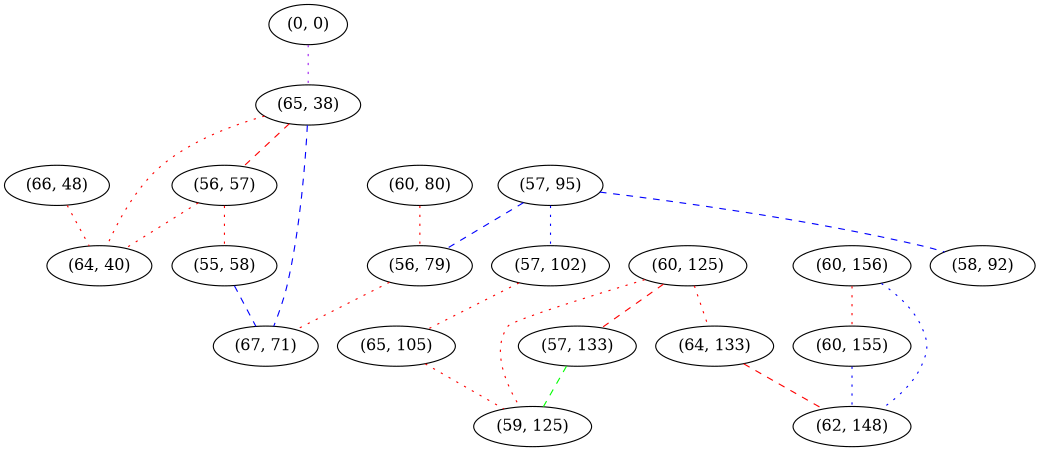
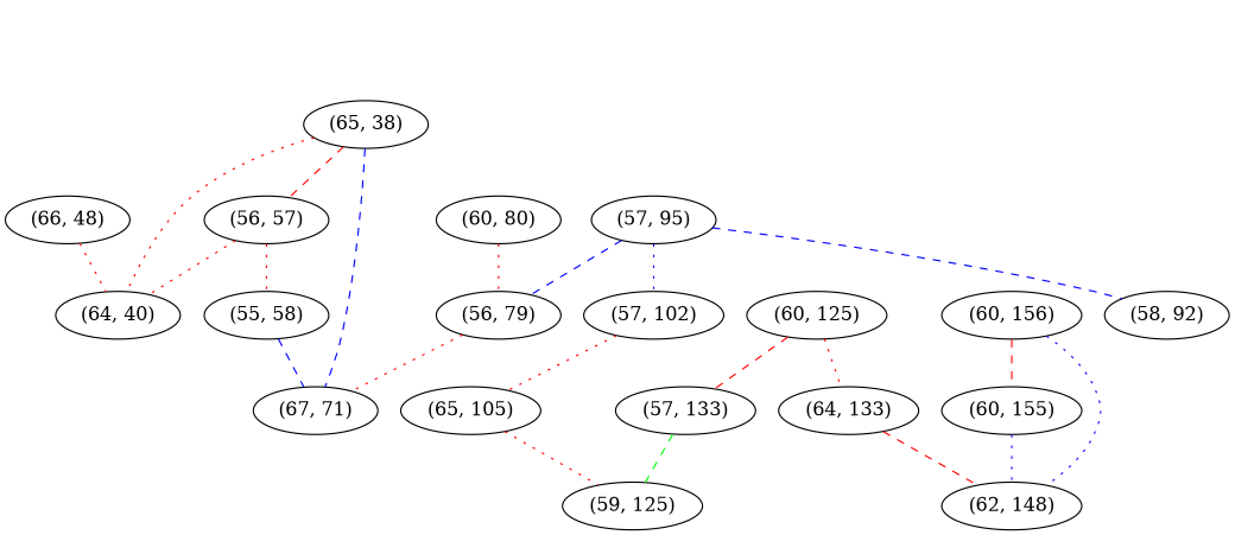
  graph {
    edge [color=red style=dotted weight=1]
    "(66, 48)"
    "(64, 40)"
    "(56, 57)"
    "(55, 58)"
-   "(0, 0)"
    "(65, 38)"
    "(67, 71)"
    "(57, 95)"
    "(57, 102)"
    "(58, 92)"
    "(56, 79)"
    "(65, 105)"
    "(60, 80)"
    "(60, 125)"
    "(57, 133)"
    "(64, 133)"
    "(59, 125)"
    "(62, 148)"
    n19 [label="(60, 155)"]
    "(60, 156)"
    "(66, 48)" -- "(64, 40)"
    "(56, 57)" -- "(64, 40)"
    "(56, 57)" -- "(55, 58)"
    "(55, 58)" -- "(67, 71)" [color=blue style=dashed weight=3]
-   "(0, 0)" -- "(65, 38)" [color=purple weight=4]
    "(65, 38)" -- "(64, 40)"
    "(65, 38)" -- "(56, 57)" [style=dashed]
    "(65, 38)" -- "(67, 71)" [color=blue style=dashed weight=3]
    "(57, 95)" -- "(57, 102)" [color=blue weight=3]
    "(57, 95)" -- "(58, 92)" [color=blue style=dashed weight=3]
    "(57, 95)" -- "(56, 79)" [color=blue style=dashed weight=3]
    "(57, 102)" -- "(65, 105)"
    "(56, 79)" -- "(67, 71)"
    "(65, 105)" -- "(59, 125)"
    "(60, 80)" -- "(56, 79)"
    "(60, 125)" -- "(57, 133)" [style=dashed]
    "(60, 125)" -- "(64, 133)"
-   "(60, 125)" -- "(59, 125)"
    "(57, 133)" -- "(59, 125)" [color=green style=dashed weight=2]
    "(64, 133)" -- "(62, 148)" [style=dashed]
    n19 -- "(62, 148)" [color=blue weight=3]
    "(60, 156)" -- "(62, 148)" [color=blue weight=3]
-   "(60, 156)" -- n19
+   "(60, 156)" -- n19 [style=dashed]
  }
